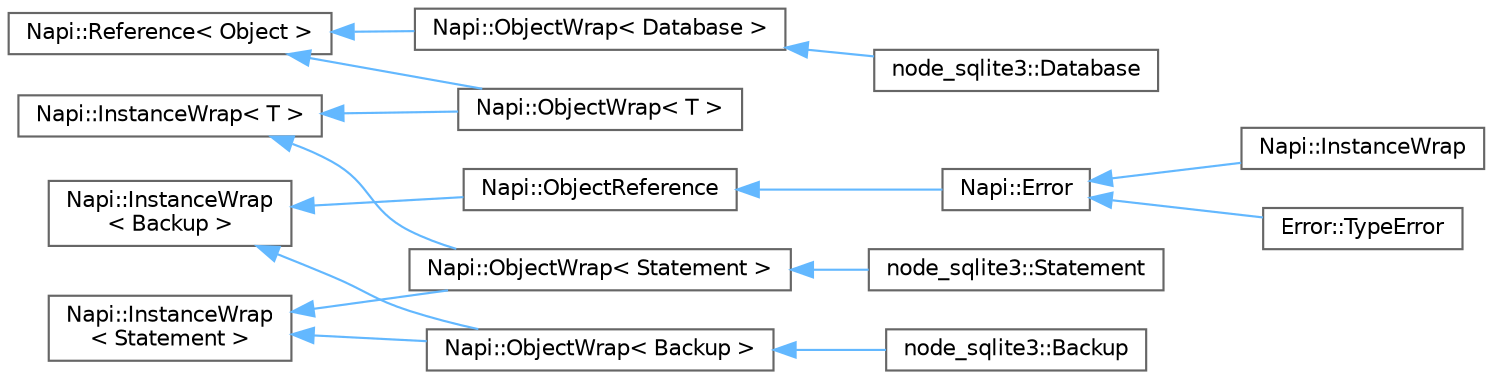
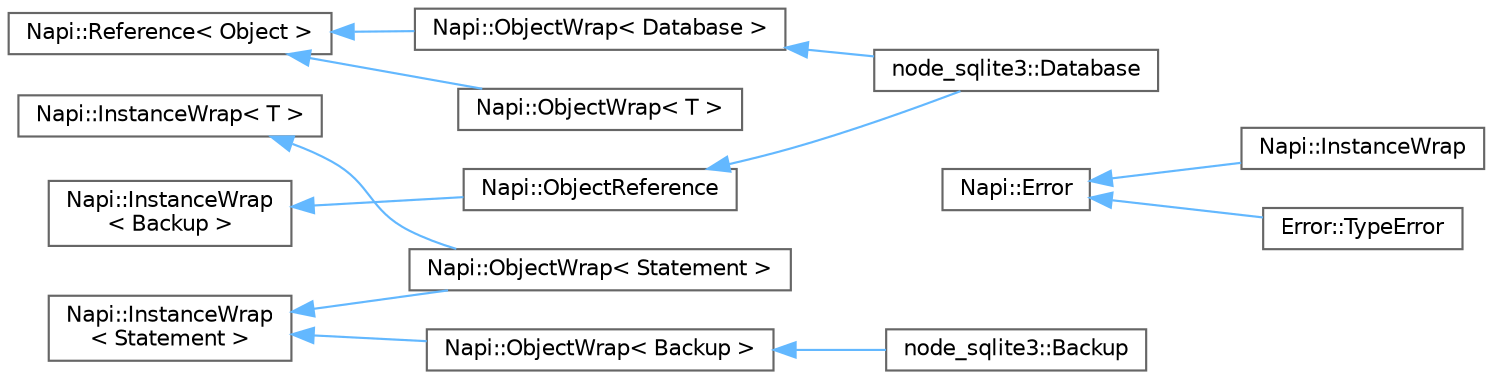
  digraph {
    rankdir=LR
    node [color=grey40 fillcolor=white fontname=Helvetica fontsize=10 shape=box style=filled]
    edge [color=steelblue1 dir=back fontname=Helvetica fontsize=10 labelfontname=Helvetica labelfontsize=10 style=solid]
    n1 [height=0.2 label="Napi::InstanceWrap\< T \>" width=0.4]
    n2 [height=0.2 label="Napi::ObjectWrap\< T \>" width=0.4]
    n3 [height=0.2 label="Napi::ObjectWrap\< Statement \>" width=0.4]
    n4 [height=0.2 label="Napi::InstanceWrap\l\< Backup \>" width=0.4]
    n5 [height=0.2 label="Napi::ObjectWrap\< Backup \>" width=0.4]
    n6 [height=0.2 label="Napi::ObjectReference" width=0.4]
    n7 [height=0.2 label="node_sqlite3::Backup" width=0.4]
    n8 [height=0.2 label="Napi::ObjectWrap\< Database \>" width=0.4]
    n9 [height=0.2 label="node_sqlite3::Database" width=0.4]
    n10 [height=0.2 label="Napi::InstanceWrap\l\< Statement \>" width=0.4]
-   n11 [height=0.2 label="node_sqlite3::Statement" width=0.4]
    n12 [height=0.2 label="Napi::Reference\< Object \>" width=0.4]
    n13 [height=0.2 label="Napi::Error" width=0.4]
    n14 [height=0.2 label="Napi::InstanceWrap" width=0.4]
    n15 [height=0.2 label="Error::TypeError" width=0.4]
-   n1 -> n2
    n1 -> n3
-   n3 -> n11
-   n4 -> n5
    n4 -> n6
    n5 -> n7
-   n6 -> n13
+   n6 -> n9
    n8 -> n9
    n10 -> n3
    n10 -> n5
    n12 -> n2
    n12 -> n8
    n13 -> n14
    n13 -> n15
  }
